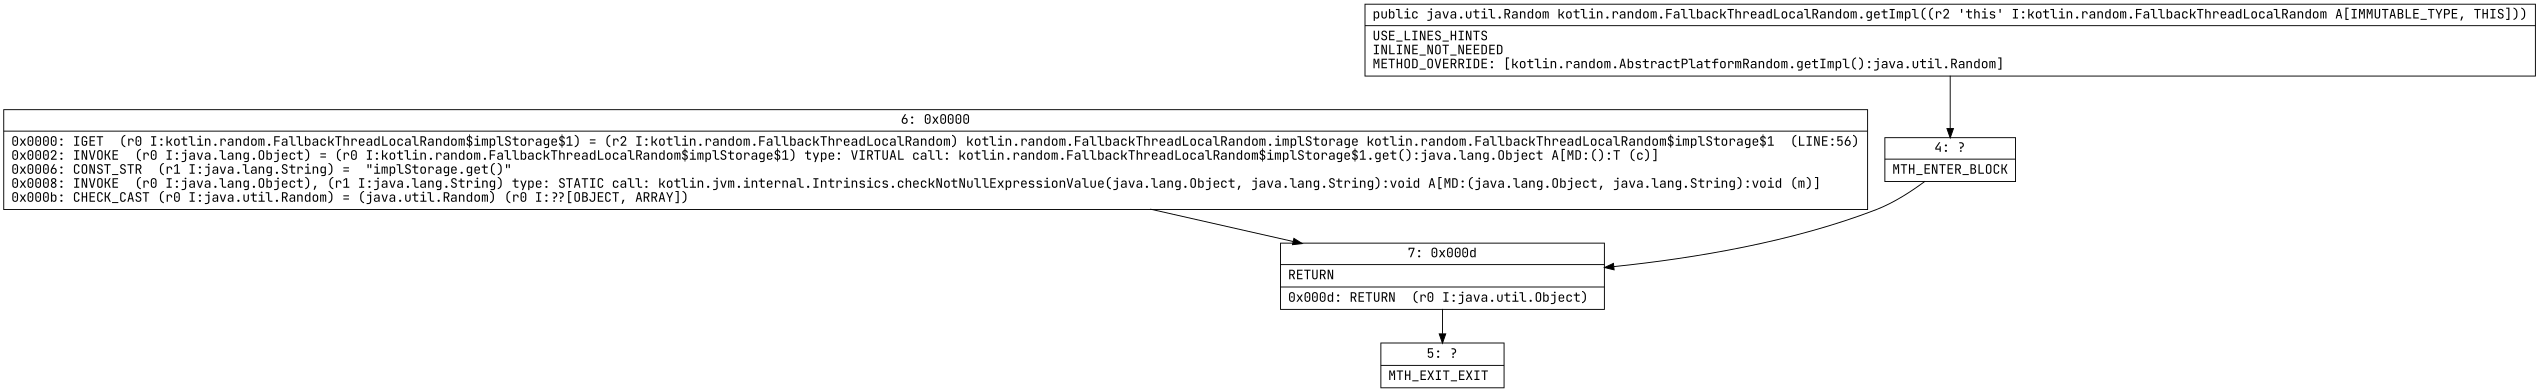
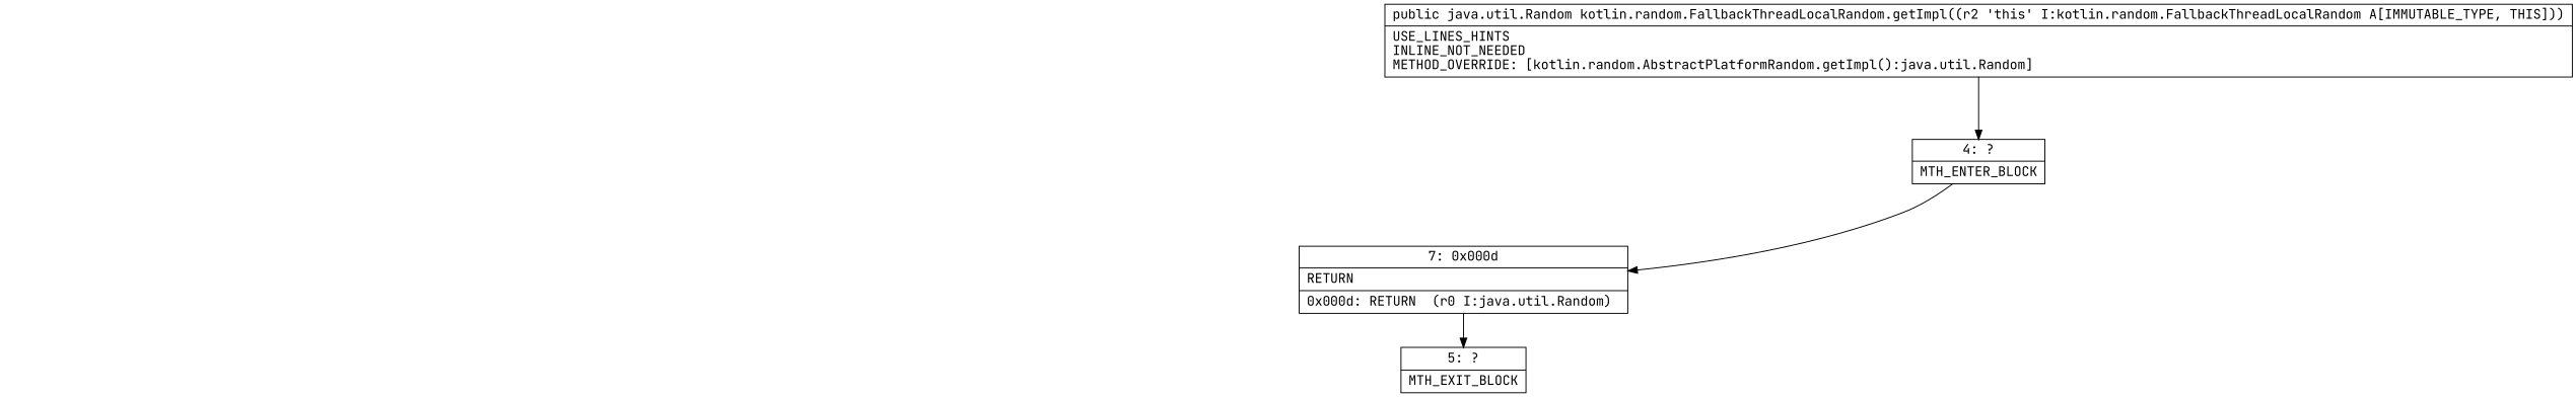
  digraph {
    fontname="JetBrains Mono"
    node [fontname="JetBrains Mono" shape=record]
    edge [fontname="JetBrains Mono"]
    n1 [label="{4\:\ ?|MTH_ENTER_BLOCK\l}"]
-   n2 [label="{7\:\ 0x000d|RETURN\l|0x000d: RETURN  (r0 I:java.util.Object) \l}"]
-   n3 [label="{6\:\ 0x0000|0x0000: IGET  (r0 I:kotlin.random.FallbackThreadLocalRandom$implStorage$1) = (r2 I:kotlin.random.FallbackThreadLocalRandom) kotlin.random.FallbackThreadLocalRandom.implStorage kotlin.random.FallbackThreadLocalRandom$implStorage$1  (LINE:56)\l0x0002: INVOKE  (r0 I:java.lang.Object) = (r0 I:kotlin.random.FallbackThreadLocalRandom$implStorage$1) type: VIRTUAL call: kotlin.random.FallbackThreadLocalRandom$implStorage$1.get():java.lang.Object A[MD:():T (c)]\l0x0006: CONST_STR  (r1 I:java.lang.String) =  \"implStorage.get()\" \l0x0008: INVOKE  (r0 I:java.lang.Object), (r1 I:java.lang.String) type: STATIC call: kotlin.jvm.internal.Intrinsics.checkNotNullExpressionValue(java.lang.Object, java.lang.String):void A[MD:(java.lang.Object, java.lang.String):void (m)]\l0x000b: CHECK_CAST (r0 I:java.util.Random) = (java.util.Random) (r0 I:??[OBJECT, ARRAY]) \l}"]
-   n4 [label="{5\:\ ?|MTH_EXIT_EXIT\l}"]
+   n2 [label="{7\:\ 0x000d|RETURN\l|0x000d: RETURN  (r0 I:java.util.Random) \l}"]
+   n4 [label="{5\:\ ?|MTH_EXIT_BLOCK\l}"]
    n5 [label="{public java.util.Random kotlin.random.FallbackThreadLocalRandom.getImpl((r2 'this' I:kotlin.random.FallbackThreadLocalRandom A[IMMUTABLE_TYPE, THIS]))  | USE_LINES_HINTS\lINLINE_NOT_NEEDED\lMETHOD_OVERRIDE: [kotlin.random.AbstractPlatformRandom.getImpl():java.util.Random]\l}"]
    n1 -> n2
    n2 -> n4
-   n3 -> n2
    n5 -> n1
  }
